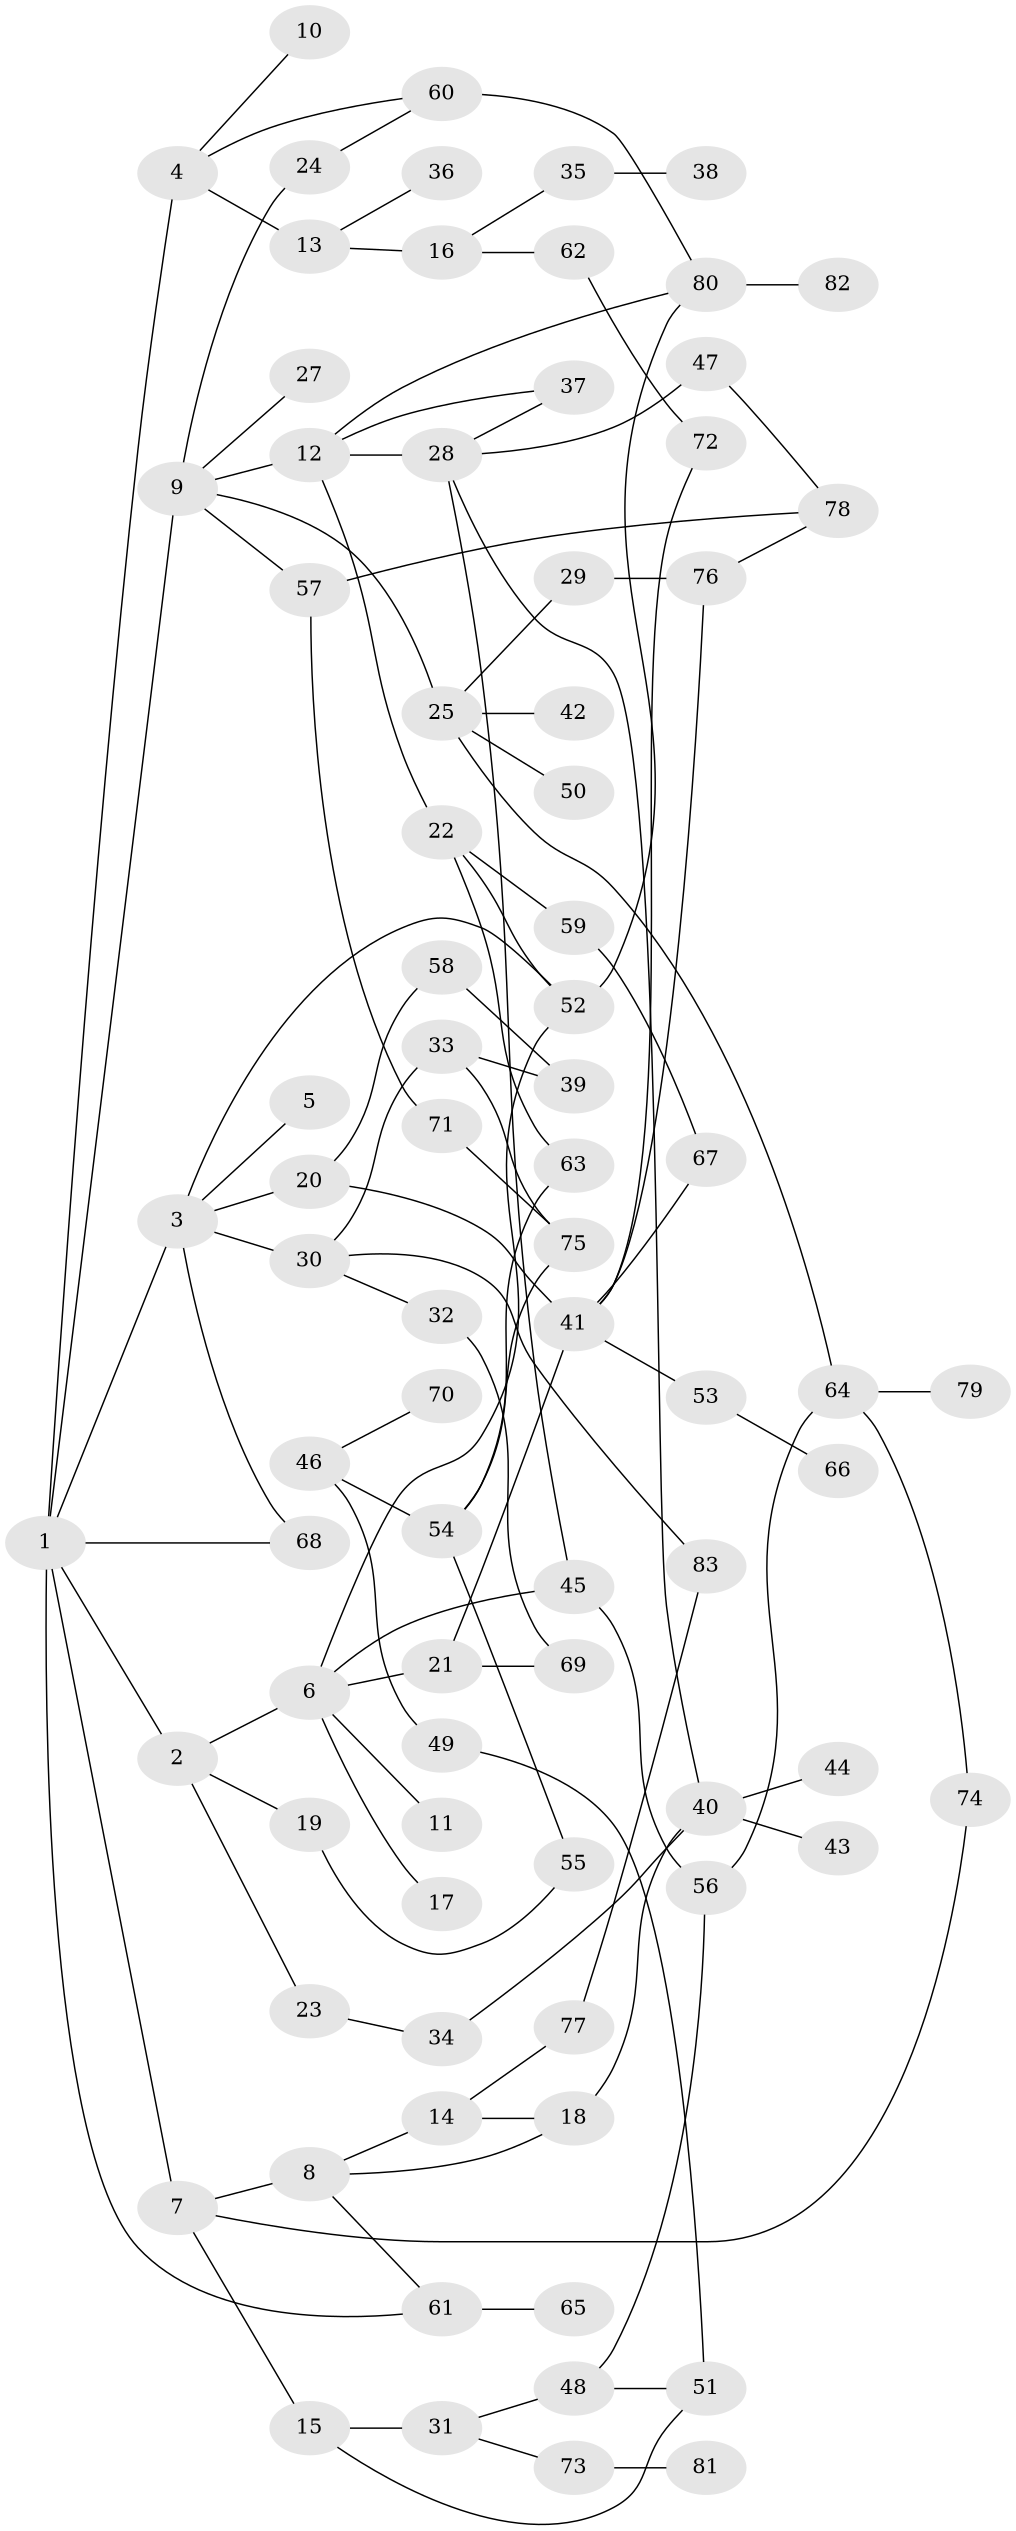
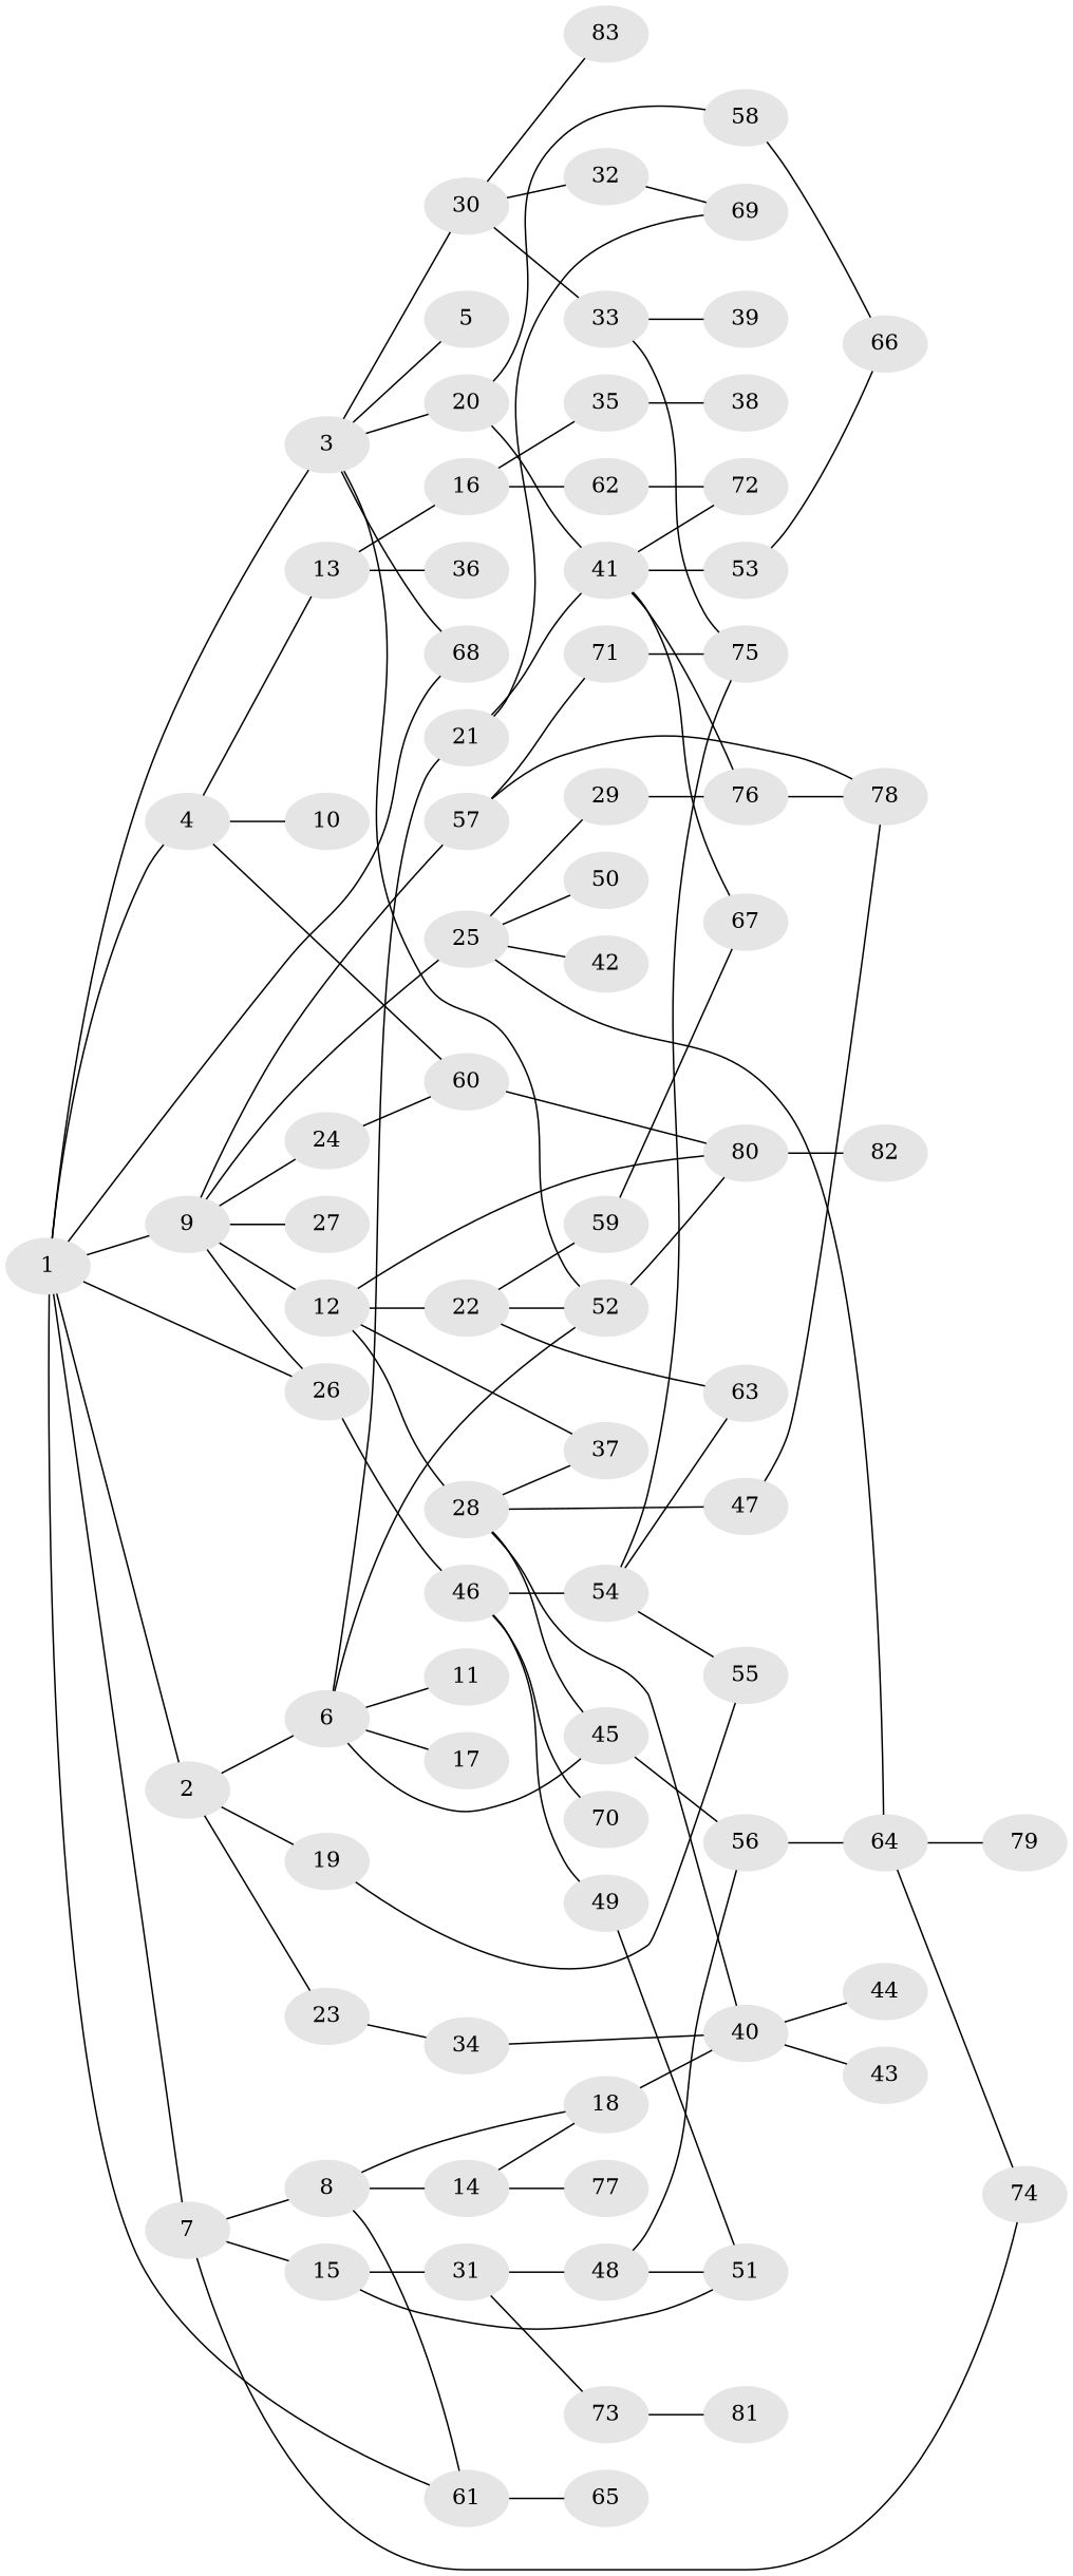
  graph {
    rankdir=LR
    node [color=gray90 style=filled]
    1
    2
    3
    4
    7
    9
+   26
    61
    68
    6
    19
    23
    5
    20
    30
    52
    10
    13
    60
    8
    15
    74
    12
    24
    25
    57
    27
    46
    65
    11
    17
    21
    45
    55
    34
    41
    58
    32
    33
    83
    80
    16
    36
    69
    56
    14
    18
    31
    51
    77
    40
    22
    28
    37
    29
    42
    50
    64
    78
    71
    59
    63
    47
    82
    35
    62
    48
    73
    38
    72
    43
    44
    76
    53
    67
    66
    79
    49
    54
    70
    39
    75
    81
    1 -- 2
    1 -- 3
    1 -- 4
    1 -- 7
    1 -- 9
+   1 -- 26
    1 -- 61
    1 -- 68
    2 -- 6
    2 -- 19
    2 -- 23
    3 -- 68
    3 -- 5
    3 -- 20
    3 -- 30
    3 -- 52
    4 -- 10
    4 -- 13
    4 -- 60
    7 -- 8
    7 -- 15
    7 -- 74
+   9 -- 26
    9 -- 12
    9 -- 24
    9 -- 25
    9 -- 57
    9 -- 27
+   26 -- 46
    61 -- 65
    6 -- 52
    6 -- 11
    6 -- 17
    6 -- 21
    6 -- 45
    19 -- 55
    23 -- 34
    20 -- 41
    20 -- 58
    30 -- 32
    30 -- 33
    30 -- 83
    52 -- 80
    13 -- 16
    13 -- 36
    60 -- 80
    8 -- 61
    8 -- 14
    8 -- 18
    15 -- 31
    15 -- 51
    12 -- 80
    12 -- 22
    12 -- 28
    12 -- 37
    24 -- 60
    25 -- 29
    25 -- 42
    25 -- 50
    25 -- 64
    57 -- 78
    57 -- 71
    46 -- 49
    46 -- 54
    46 -- 70
    21 -- 41
    21 -- 69
    45 -- 56
    34 -- 40
    41 -- 72
    41 -- 76
    41 -- 53
    41 -- 67
-   58 -- 39
+   58 -- 66
    32 -- 69
    33 -- 39
    33 -- 75
    80 -- 82
    16 -- 35
    16 -- 62
    56 -- 64
    14 -- 18
    14 -- 77
    18 -- 40
    31 -- 48
    31 -- 73
-   77 -- 83
    40 -- 43
    40 -- 44
    22 -- 52
    22 -- 59
    22 -- 63
    28 -- 45
    28 -- 40
    28 -- 37
    28 -- 47
    29 -- 76
    64 -- 74
    64 -- 79
    71 -- 75
    59 -- 67
    47 -- 78
    35 -- 38
    62 -- 72
    48 -- 56
    48 -- 51
    73 -- 81
    76 -- 78
    53 -- 66
    49 -- 51
    54 -- 55
    54 -- 63
    54 -- 75
  }
